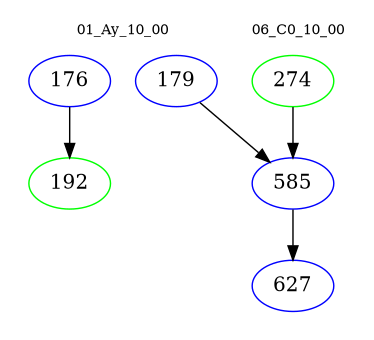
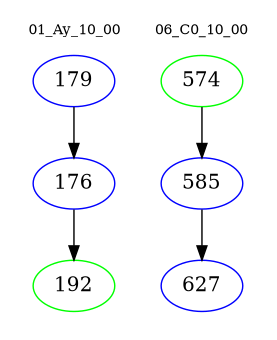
  digraph {
    node [color=blue]
    edge [color=black]
    n1 [label=179]
    n2 [label=176]
    n3 [color=green label=192]
    n4 [label=585]
-   n5 [color=green label=274]
+   n5 [color=green label=574]
    n6 [label=627]
    subgraph cluster_1 {
      color=white
      fontsize=10
      label="01_Ay_10_00"
      n1
      n2
      n3
    }
    subgraph cluster_2 {
      color=white
      fontsize=10
      label="06_C0_10_00"
      n4
      n5
      n6
    }
-   n1 -> n4
+   n1 -> n2
    n2 -> n3
    n4 -> n6
    n5 -> n4
  }
